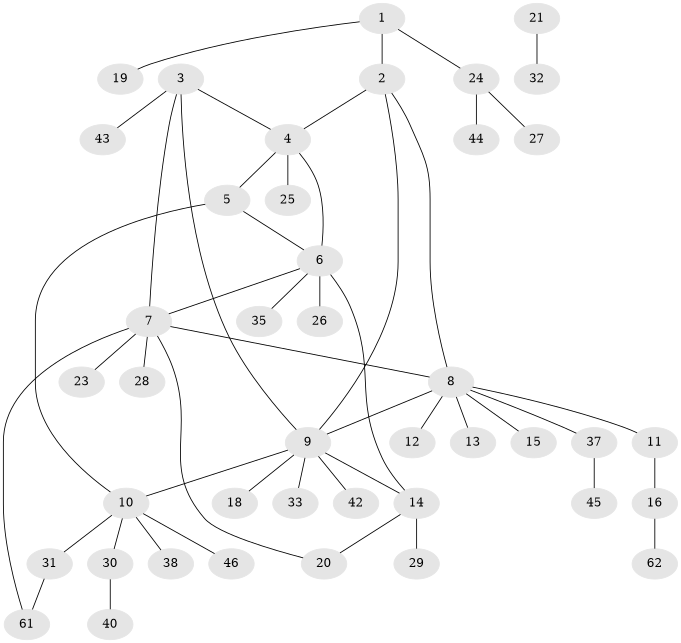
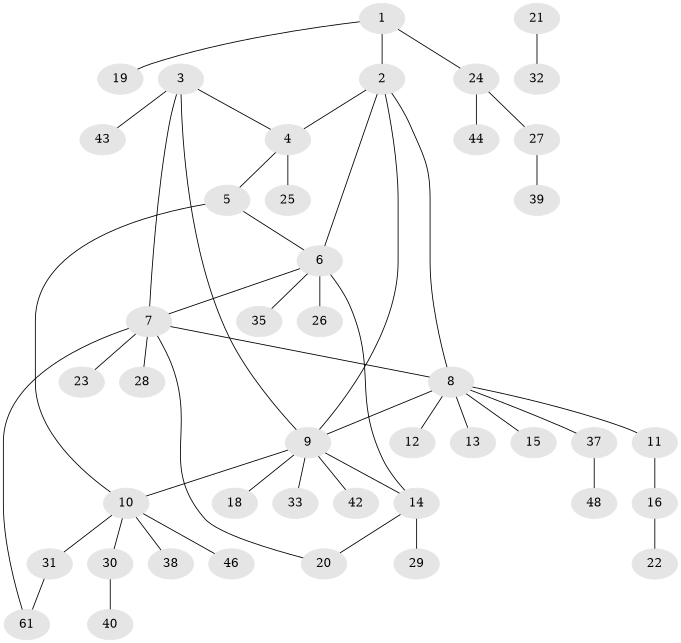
  graph {
    node [color=gray90 style=filled]
    1
    2
    19
    24
    4
    6
    8
    9
    21
    32
    27
    44
    5
    25
    7
    14
    26
    35
    11
    12
    13
    15
    37
    10
    18
    33
    42
    3
    43
    20
    23
    28
    n33 [label=61]
    30
    31
    38
    46
    29
    16
-   45
+   45 [label=48]
    40
-   22 [label=62]
+   22
+   39
    1 -- 2
    1 -- 19
    1 -- 24
    2 -- 4
-   4 -- 6
+   2 -- 6
    2 -- 8
    2 -- 9
    24 -- 27
    24 -- 44
    4 -- 5
    4 -- 25
    6 -- 7
    6 -- 14
    6 -- 26
    6 -- 35
    8 -- 9
    8 -- 11
    8 -- 12
    8 -- 13
    8 -- 15
    8 -- 37
    9 -- 14
    9 -- 10
    9 -- 18
    9 -- 33
    9 -- 42
    21 -- 32
+   27 -- 39
    5 -- 6
    5 -- 10
    7 -- 8
    7 -- 20
    7 -- 23
    7 -- 28
    7 -- n33
    14 -- 20
    14 -- 29
    11 -- 16
    37 -- 45
    10 -- 30
    10 -- 31
    10 -- 38
    10 -- 46
    3 -- 4
    3 -- 9
    3 -- 7
    3 -- 43
    30 -- 40
    31 -- n33
    16 -- 22
  }
